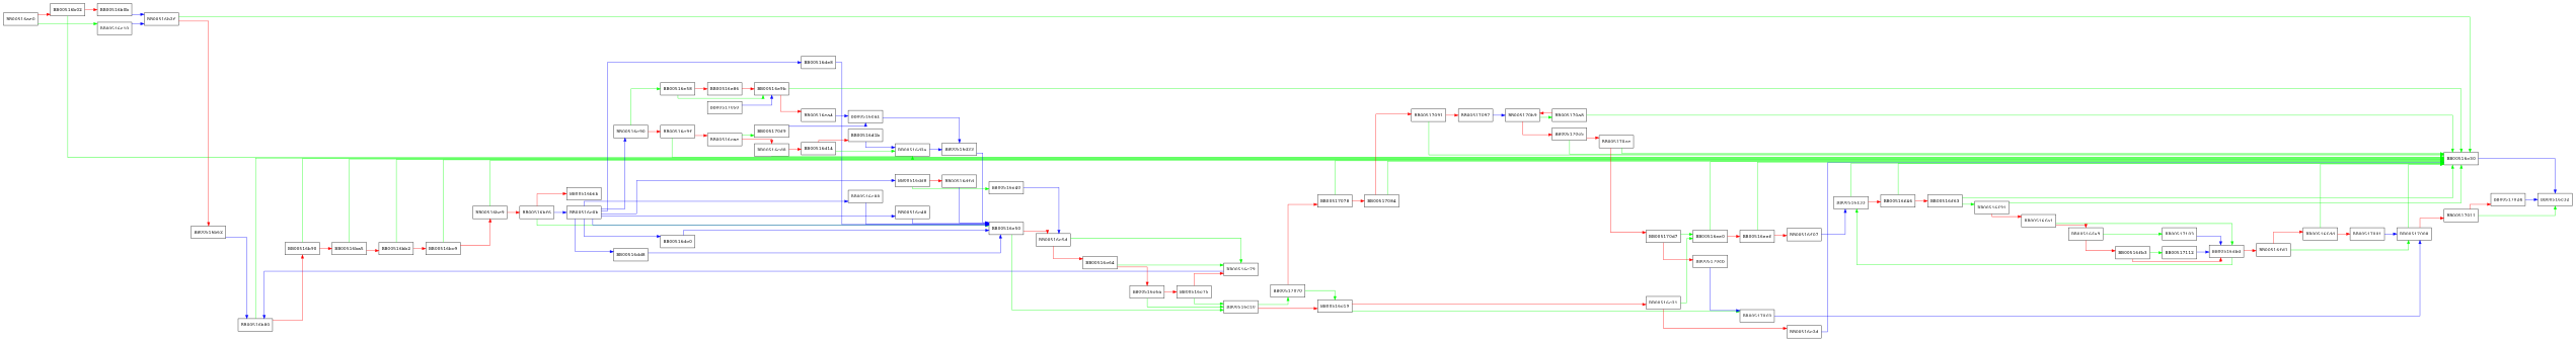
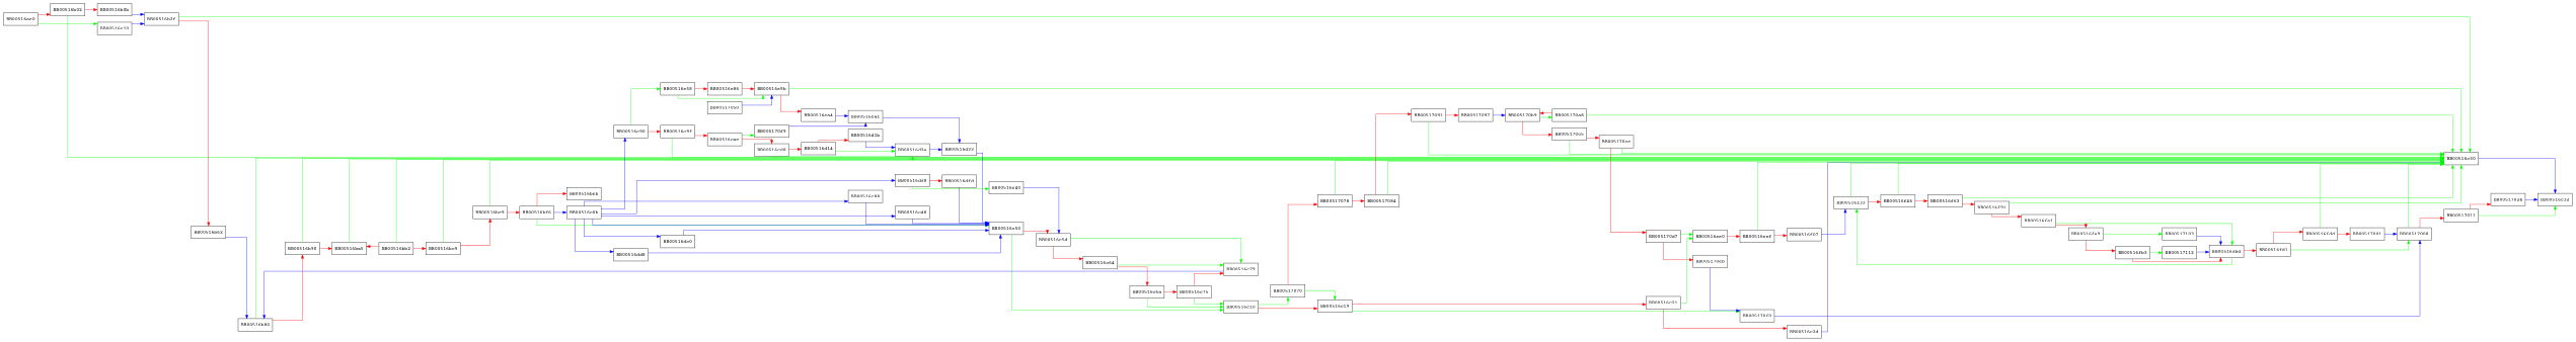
  digraph {
    fontname="Courier Prime"
    rankdir=LR
    splines=ortho
    node [fontname="Courier Prime" shape=box]
    edge [color=red fontname="Courier Prime"]
    BB00516ae0
    BB00516e10
    BB00516b02
    BB00516b2f
    BB00516c30
    BB00516b0b
    BB00516b62
    BB00516c32
    BB00516b80
    BB00516b90
    BB00516ba5
    BB00516bb2
    BB00516bc9
    BB00516be9
    BB00516bf6
    BB00516c50
    BB00516bfb
    BB00516c0b
    BB00516c10
    BB00516c5d
    BB00517070
    BB00516c19
    BB00516c79
    BB00516c64
    BB00516dc0
    BB00516df8
-   BB00516de8
    BB00516c90
    BB00516c88
    BB00516c48
    BB00516dd8
    BB00516e40
    BB00516dfd
    BB00516e58
    BB00516c9f
    BB00516e9b
    BB00516e86
    BB00516cae
    BB00517078
    BB005170f0
    BB00516c21
    BB00517084
    BB00517008
    BB00516ee0
    BB00516c2d
    BB00517011
    BB00516eef
    BB00516f07
    BB00516c6a
    BB00516c75
    BB00516ea4
    BB005170f9
    BB00516cd8
    BB00516eaf
    BB00516d2a
    BB00516d14
    BB00516d33
    BB00516d1b
    BB00517050
    BB00516f33
    BB00516f46
    BB00516f63
    BB00516f91
    BB00516fa1
    BB00516fbd
    BB00516fa9
    BB00516fd1
    BB00517103
    BB00516fb3
    BB00516fdd
    BB00517112
    BB00517001
    BB00517024
    BB00517091
    BB00517097
    BB005170b9
    BB005170a8
    BB005170c5
    BB005170ce
    BB005170d7
    BB005170eb
    BB00516ae0 -> BB00516e10 [color=green]
    BB00516ae0 -> BB00516b02
    BB00516e10 -> BB00516b2f [color=blue]
    BB00516b02 -> BB00516c30 [color=green]
    BB00516b02 -> BB00516b0b
    BB00516b2f -> BB00516c30 [color=green]
    BB00516b2f -> BB00516b62
    BB00516c30 -> BB00516c32 [color=blue]
    BB00516b0b -> BB00516b2f [color=blue]
    BB00516b62 -> BB00516b80 [color=blue]
    BB00516b80 -> BB00516c30 [color=green]
    BB00516b80 -> BB00516b90
    BB00516b90 -> BB00516c30 [color=green]
    BB00516b90 -> BB00516ba5
    BB00516ba5 -> BB00516c30 [color=green]
-   BB00516ba5 -> BB00516bb2
+   BB00516bb2 -> BB00516ba5
    BB00516bb2 -> BB00516c30 [color=green]
    BB00516bb2 -> BB00516bc9
    BB00516bc9 -> BB00516c30 [color=green]
    BB00516bc9 -> BB00516be9
    BB00516be9 -> BB00516c30 [color=green]
    BB00516be9 -> BB00516bf6
    BB00516bf6 -> BB00516c50 [color=green]
    BB00516bf6 -> BB00516bfb
    BB00516bf6 -> BB00516c0b [color=blue]
    BB00516c50 -> BB00516c10 [color=green]
    BB00516c50 -> BB00516c5d
    BB00516c0b -> BB00516c50 [color=blue]
    BB00516c0b -> BB00516dc0 [color=blue]
    BB00516c0b -> BB00516df8 [color=blue]
-   BB00516c0b -> BB00516de8 [color=blue]
    BB00516c0b -> BB00516c90 [color=blue]
    BB00516c0b -> BB00516c88 [color=blue]
    BB00516c0b -> BB00516c48 [color=blue]
    BB00516c0b -> BB00516dd8 [color=blue]
    BB00516c10 -> BB00517070 [color=green]
    BB00516c10 -> BB00516c19
    BB00516c5d -> BB00516c79 [color=green]
    BB00516c5d -> BB00516c64
    BB00517070 -> BB00516c19 [color=green]
    BB00517070 -> BB00517078
    BB00516c19 -> BB005170f0 [color=green]
    BB00516c19 -> BB00516c21
    BB00516c79 -> BB00516b80 [color=blue]
    BB00516c64 -> BB00516c79 [color=green]
    BB00516c64 -> BB00516c6a
    BB00516dc0 -> BB00516c50 [color=blue]
    BB00516df8 -> BB00516e40 [color=green]
    BB00516df8 -> BB00516dfd
-   BB00516de8 -> BB00516c50 [color=blue]
    BB00516c90 -> BB00516e58 [color=green]
    BB00516c90 -> BB00516c9f
    BB00516c88 -> BB00516c50 [color=blue]
    BB00516c48 -> BB00516c50 [color=blue]
    BB00516dd8 -> BB00516c50 [color=blue]
    BB00516e40 -> BB00516c5d [color=blue]
    BB00516dfd -> BB00516c50 [color=blue]
    BB00516e58 -> BB00516e9b [color=green]
    BB00516e58 -> BB00516e86
    BB00516c9f -> BB00516c30 [color=green]
    BB00516c9f -> BB00516cae
    BB00516e9b -> BB00516c30 [color=green]
    BB00516e9b -> BB00516ea4
    BB00516e86 -> BB00516e9b
    BB00516cae -> BB005170f9 [color=green]
    BB00516cae -> BB00516cd8
    BB00517078 -> BB00516c30 [color=green]
    BB00517078 -> BB00517084
    BB005170f0 -> BB00517008 [color=blue]
    BB00516c21 -> BB00516ee0 [color=green]
    BB00516c21 -> BB00516c2d
    BB00517084 -> BB00516c30 [color=green]
    BB00517084 -> BB00517091
    BB00517008 -> BB00516c30 [color=green]
    BB00517008 -> BB00517011
-   BB00516ee0 -> BB00516c30 [color=green]
    BB00516ee0 -> BB00516eef
    BB00516c2d -> BB00516c30 [color=blue]
    BB00517011 -> BB00516c32 [color=green]
    BB00517011 -> BB00517024
    BB00516eef -> BB00516c30 [color=green]
    BB00516eef -> BB00516f07
    BB00516f07 -> BB00516f33 [color=blue]
    BB00516c6a -> BB00516c10 [color=green]
    BB00516c6a -> BB00516c75
    BB00516c75 -> BB00516c10 [color=green]
    BB00516c75 -> BB00516c79
    BB00516ea4 -> BB00516eaf [color=blue]
    BB005170f9 -> BB00516eaf [color=blue]
    BB00516cd8 -> BB00516d2a [color=green]
    BB00516cd8 -> BB00516d14
    BB00516eaf -> BB00516d33 [color=blue]
    BB00516d2a -> BB00516d33 [color=blue]
    BB00516d14 -> BB00516d2a [color=green]
    BB00516d14 -> BB00516d1b
    BB00516d33 -> BB00516c50 [color=blue]
    BB00516d1b -> BB00516d2a [color=blue]
    BB00517050 -> BB00516e9b [color=blue]
    BB00516f33 -> BB00516c30 [color=green]
    BB00516f33 -> BB00516f46
    BB00516f46 -> BB00516c30 [color=green]
    BB00516f46 -> BB00516f63
    BB00516f63 -> BB00516c30 [color=green]
-   BB00516f63 -> BB00516f91 [color=green]
+   BB00516f63 -> BB00516f91
    BB00516f91 -> BB00516c30 [color=green]
    BB00516f91 -> BB00516fa1
    BB00516fa1 -> BB00516fbd [color=green]
    BB00516fa1 -> BB00516fa9
    BB00516fbd -> BB00516f33 [color=green]
    BB00516fbd -> BB00516fd1
    BB00516fa9 -> BB00517103 [color=green]
    BB00516fa9 -> BB00516fb3
    BB00516fd1 -> BB00517008 [color=green]
    BB00516fd1 -> BB00516fdd
    BB00517103 -> BB00516fbd [color=blue]
    BB00516fb3 -> BB00516fbd
    BB00516fb3 -> BB00517112 [color=green]
    BB00516fdd -> BB00516c30 [color=green]
    BB00516fdd -> BB00517001
    BB00517112 -> BB00516fbd [color=blue]
    BB00517001 -> BB00517008 [color=blue]
    BB00517024 -> BB00516c32 [color=blue]
    BB00517091 -> BB00516c30 [color=green]
    BB00517091 -> BB00517097
    BB00517097 -> BB005170b9 [color=blue]
    BB005170b9 -> BB005170a8 [color=green]
    BB005170b9 -> BB005170c5
    BB005170a8 -> BB00516c30 [color=green]
    BB005170a8 -> BB005170b9
    BB005170c5 -> BB00516c30 [color=green]
    BB005170c5 -> BB005170ce
    BB005170ce -> BB00516c30 [color=green]
    BB005170ce -> BB005170d7
    BB005170d7 -> BB00516ee0 [color=green]
    BB005170d7 -> BB005170eb
    BB005170eb -> BB005170f0 [color=blue]
  }
